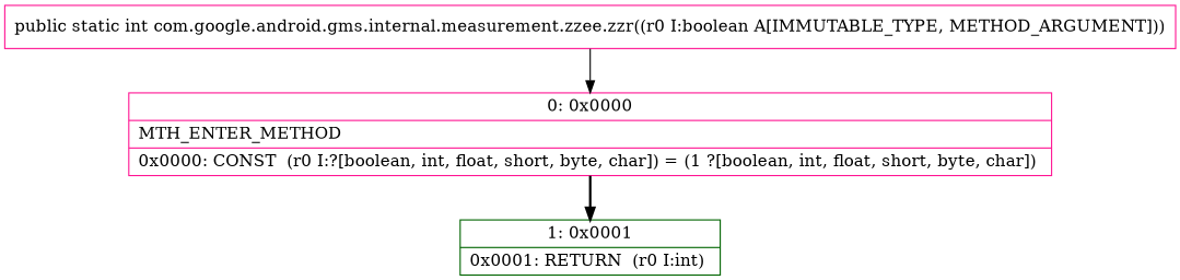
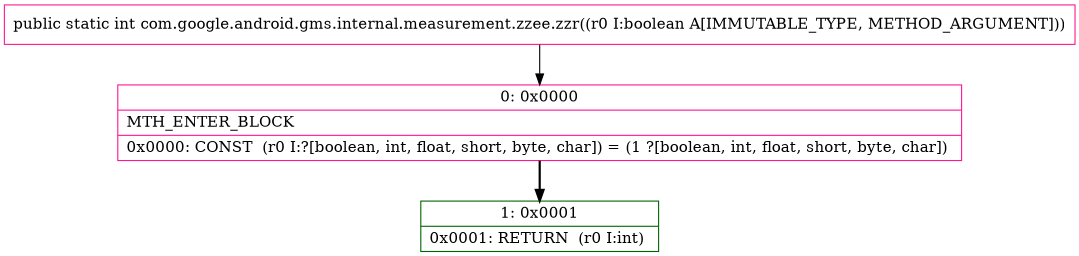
  digraph {
    node [shape=record color=deeppink]
    edge [arrowhead=normal]
-   n1 [label="{0\:\ 0x0000|MTH_ENTER_METHOD\l|0x0000: CONST  (r0 I:?[boolean, int, float, short, byte, char]) = (1 ?[boolean, int, float, short, byte, char]) \l}"]
+   n1 [label="{0\:\ 0x0000|MTH_ENTER_BLOCK\l|0x0000: CONST  (r0 I:?[boolean, int, float, short, byte, char]) = (1 ?[boolean, int, float, short, byte, char]) \l}"]
    n2 [label="{1\:\ 0x0001|0x0001: RETURN  (r0 I:int) \l}" color=darkgreen]
    n3 [label="{public static int com.google.android.gms.internal.measurement.zzee.zzr((r0 I:boolean A[IMMUTABLE_TYPE, METHOD_ARGUMENT])) }"]
    n1 -> n2 [style=bold]
    n3 -> n1 [style=solid]
  }
